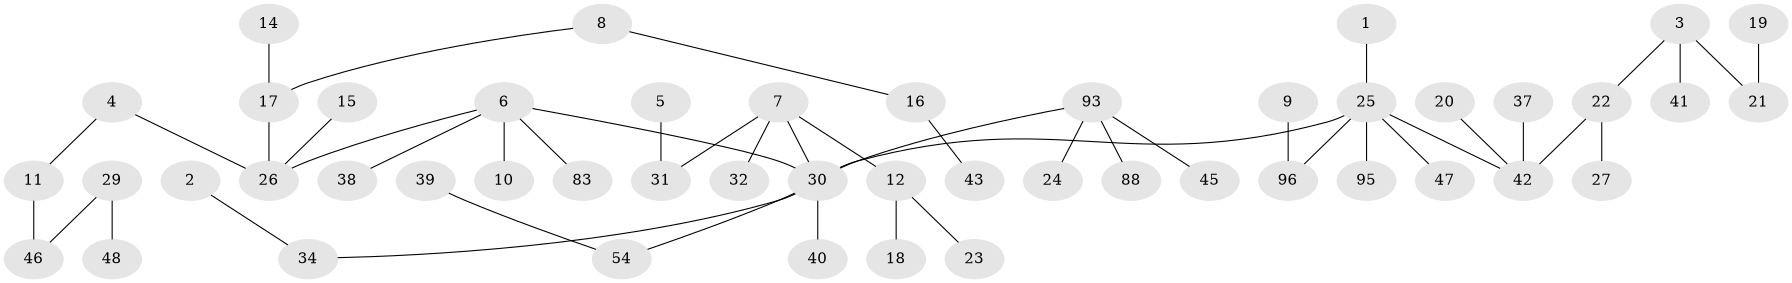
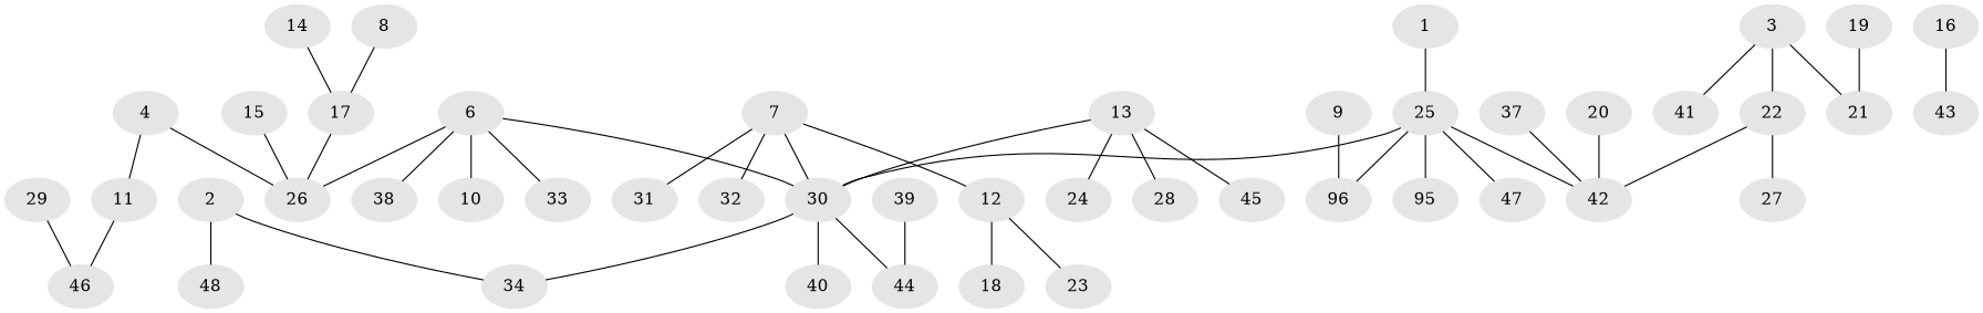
  graph {
    node [color=gray90 style=filled]
    edge [weight=1.0]
    1
    25
    30
    n4 [label=96]
    42
    n6 [label=95]
    47
    2
    34
    48
    3
    21
    22
    41
    27
    4
    11
    26
    46
-   5
    31
    6
    10
-   33 [label=83]
+   33
    38
    40
-   44 [label=54]
+   44
    7
    12
    32
    18
    23
    8
    16
    17
    43
    9
-   13 [label=93]
+   13
    24
-   28 [label=88]
+   28
    45
    14
    15
    19
    20
    29
    37
    39
    1 -- 25
    25 -- 30
    25 -- n4
    25 -- 42
    25 -- n6
    25 -- 47
    30 -- 34
    30 -- 40
    30 -- 44
    2 -- 34
-   29 -- 48
+   2 -- 48
    3 -- 21
    3 -- 22
    3 -- 41
    22 -- 42
    22 -- 27
    4 -- 11
    4 -- 26
    11 -- 46
-   5 -- 31
    6 -- 30
    6 -- 26
    6 -- 10
    6 -- 33
    6 -- 38
    7 -- 30
    7 -- 31
    7 -- 12
    7 -- 32
    12 -- 18
    12 -- 23
-   8 -- 16
    8 -- 17
    16 -- 43
    17 -- 26
    9 -- n4
    13 -- 30
    13 -- 24
    13 -- 28
    13 -- 45
    14 -- 17
    15 -- 26
    19 -- 21
    20 -- 42
    29 -- 46
    37 -- 42
    39 -- 44
  }
